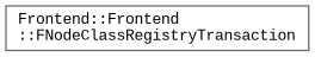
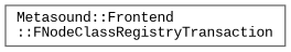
  digraph {
    rankdir=TB
    fontname="Liberation Mono"
-   n1 [color=grey40 fillcolor=white fontname="Liberation Mono" fontsize=10 height=0.2 label="Frontend::Frontend\l::FNodeClassRegistryTransaction" shape=box style=filled width=0.4]
+   n1 [color=grey40 fillcolor=white fontname="Liberation Mono" fontsize=10 height=0.2 label="Metasound::Frontend\l::FNodeClassRegistryTransaction" shape=box style=filled width=0.4]
  }
